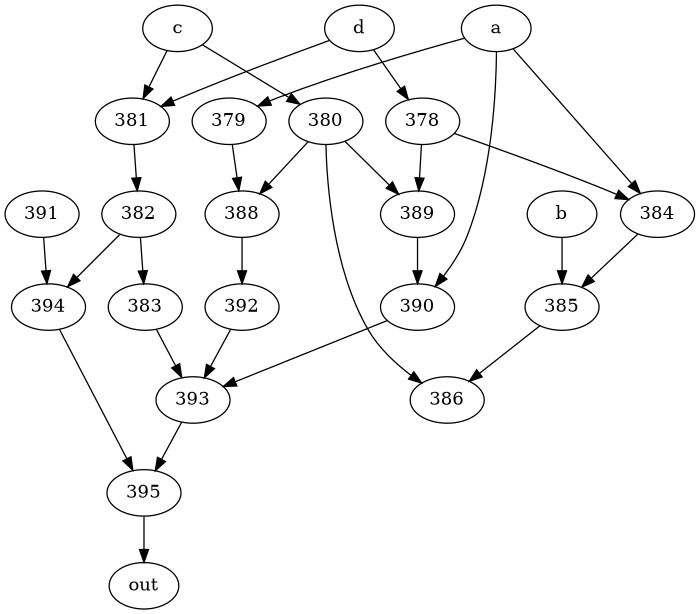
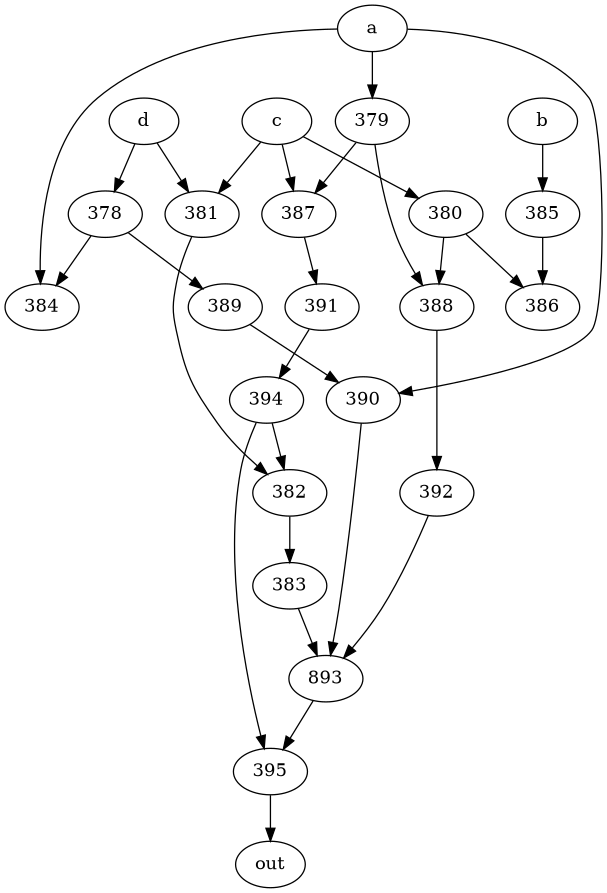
  strict digraph {
    395
    out
    a
    379
    384
    390
+   387
    388
    385
-   393
+   393 [label=893]
    391
    392
    386
    394
    b
    382
    383
    c
    380
    381
    389
    d
    378
    395 -> out
    a -> 379
    a -> 384
    a -> 390
+   379 -> 387
    379 -> 388
-   384 -> 385
    390 -> 393
+   387 -> 391
    388 -> 392
    385 -> 386
    393 -> 395
    391 -> 394
    392 -> 393
    394 -> 395
    b -> 385
-   382 -> 394
+   394 -> 382
    382 -> 383
    383 -> 393
+   c -> 387
    c -> 380
    c -> 381
    380 -> 388
    380 -> 386
-   380 -> 389
    381 -> 382
    389 -> 390
    d -> 381
    d -> 378
    378 -> 384
    378 -> 389
  }
